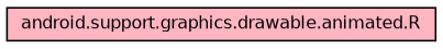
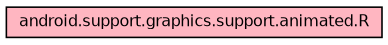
  digraph {
    rankdir=LR
-   n1 [color=black fillcolor=lightpink fontname=Helvetica fontsize=10 height=0.2 label="android.support.graphics.drawable.animated.R" shape=record style=filled width=0.4]
+   n1 [color=black fillcolor=lightpink fontname=Helvetica fontsize=10 height=0.2 label="android.support.graphics.support.animated.R" shape=record style=filled width=0.4]
  }
